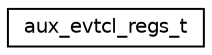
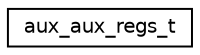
  digraph {
    rankdir=LR
-   n1 [color=black fillcolor=white fontname=Helvetica fontsize=10 height=0.2 label=aux_evtcl_regs_t shape=record style=filled width=0.4]
+   n1 [color=black fillcolor=white fontname=Helvetica fontsize=10 height=0.2 label=aux_aux_regs_t shape=record style=filled width=0.4]
  }
